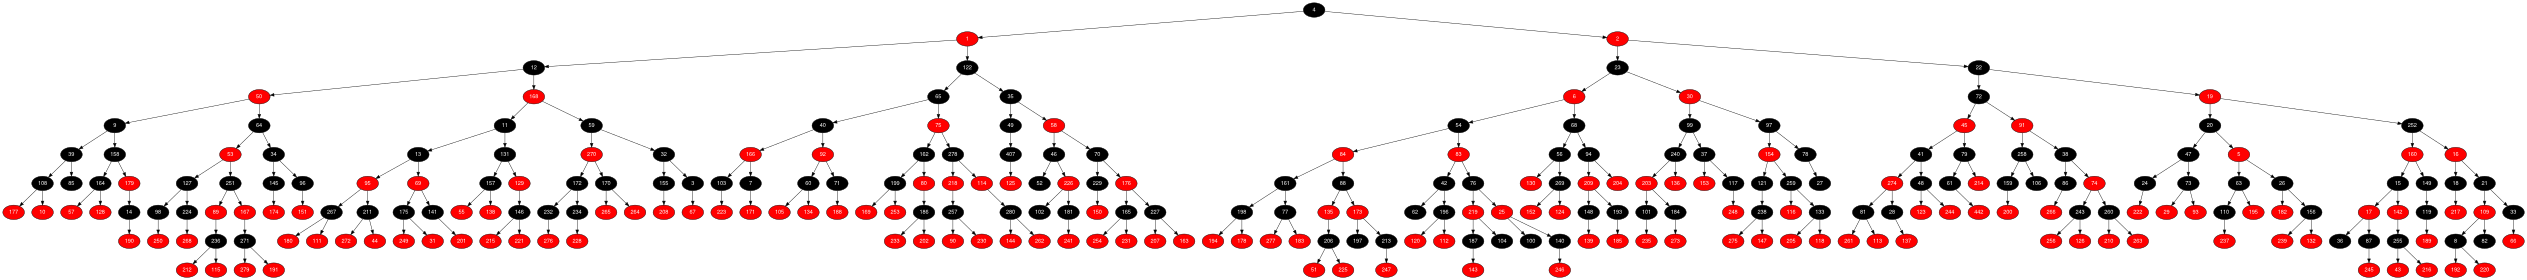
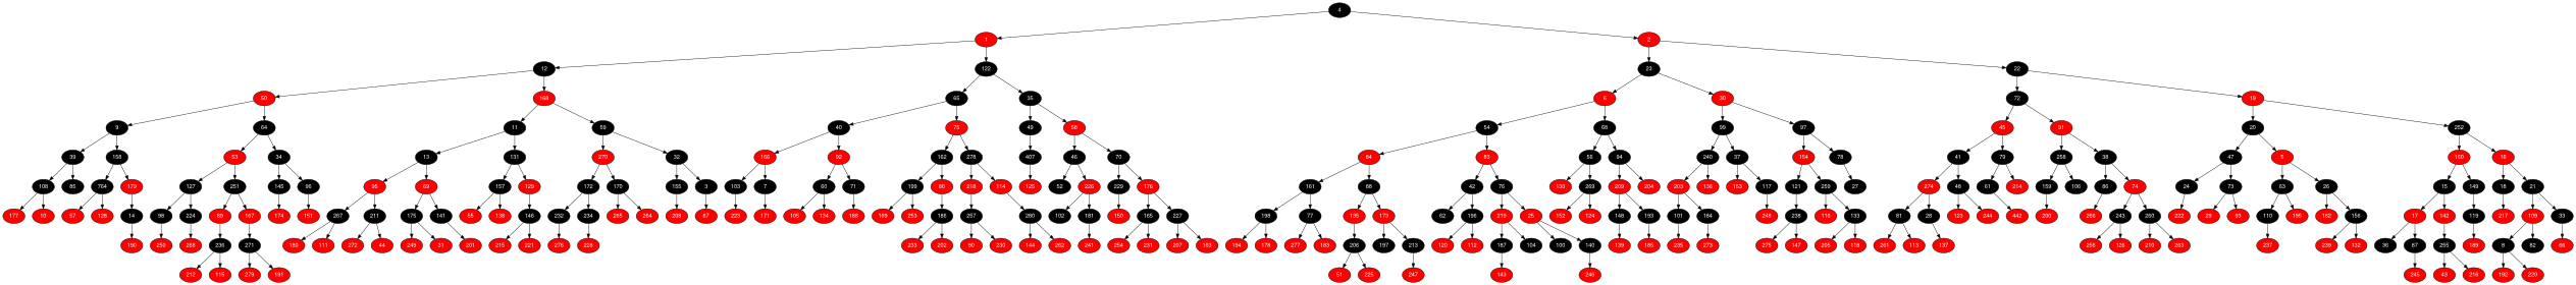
  digraph {
    node [fillcolor=" red" fontcolor=" white" fontname="Helvetica,Arial,sans-serif" style=filled]
    edge [color=black fontname="Helvetica,Arial,sans-serif"]
    4 [fillcolor=" black"]
    1
    12 [fillcolor=" black"]
    50
    9 [fillcolor=" black"]
    39 [fillcolor=" black"]
    108 [fillcolor=" black"]
    177
    10
    85 [fillcolor=" black"]
    158 [fillcolor=" black"]
-   164 [fillcolor=" black"]
+   164 [fillcolor=" black" label=764]
    57
    128
    179
    14 [fillcolor=" black"]
    190
    64 [fillcolor=" black"]
    53
    127 [fillcolor=" black"]
    98 [fillcolor=" black"]
    250
    224 [fillcolor=" black"]
    268
    251 [fillcolor=" black"]
    89
    236 [fillcolor=" black"]
    212
    115
    167
    271 [fillcolor=" black"]
    279
    191
    34 [fillcolor=" black"]
    145 [fillcolor=" black"]
    174
    96 [fillcolor=" black"]
    151
    168
    11 [fillcolor=" black"]
    13 [fillcolor=" black"]
    95
    267 [fillcolor=" black"]
    180
    111
    211 [fillcolor=" black"]
    272
    44
    69
    175 [fillcolor=" black"]
    249
    31
    141 [fillcolor=" black"]
    201
    131 [fillcolor=" black"]
    157 [fillcolor=" black"]
    55
    138
    129
    146 [fillcolor=" black"]
    215
    221
    59 [fillcolor=" black"]
    270
    172 [fillcolor=" black"]
    232 [fillcolor=" black"]
    276
    234 [fillcolor=" black"]
    228
    170 [fillcolor=" black"]
    265
    264
    32 [fillcolor=" black"]
    155 [fillcolor=" black"]
    208
    3 [fillcolor=" black"]
    67
    122 [fillcolor=" black"]
    65 [fillcolor=" black"]
    40 [fillcolor=" black"]
    166
    103 [fillcolor=" black"]
    223
    7 [fillcolor=" black"]
    171
    92
    60 [fillcolor=" black"]
    105
    134
    71 [fillcolor=" black"]
    188
    75
    162 [fillcolor=" black"]
    199 [fillcolor=" black"]
    169
    253
    80
    186 [fillcolor=" black"]
    233
    202
    278 [fillcolor=" black"]
    218
    257 [fillcolor=" black"]
    90
    230
    114
    280 [fillcolor=" black"]
    144
    262
    35 [fillcolor=" black"]
    49 [fillcolor=" black"]
    n112 [fillcolor=" black" label=407]
    125
    58
    46 [fillcolor=" black"]
    52 [fillcolor=" black"]
    226
    102 [fillcolor=" black"]
    181 [fillcolor=" black"]
    241
    70 [fillcolor=" black"]
    229 [fillcolor=" black"]
    150
    176
    165 [fillcolor=" black"]
    254
    231
    227 [fillcolor=" black"]
    207
    163
    2
    23 [fillcolor=" black"]
    6
    54 [fillcolor=" black"]
    84
    161 [fillcolor=" black"]
    198 [fillcolor=" black"]
    194
    178
    77 [fillcolor=" black"]
    277
    183
    88 [fillcolor=" black"]
    135
    206 [fillcolor=" black"]
    51
    225
    173
    197 [fillcolor=" black"]
    213 [fillcolor=" black"]
    247
    83
    42 [fillcolor=" black"]
    62 [fillcolor=" black"]
    196 [fillcolor=" black"]
    120
    112
    76 [fillcolor=" black"]
    219
    187 [fillcolor=" black"]
    143
    104 [fillcolor=" black"]
    25
    100 [fillcolor=" black"]
    140 [fillcolor=" black"]
    246
    68 [fillcolor=" black"]
    56 [fillcolor=" black"]
    130
    269 [fillcolor=" black"]
    152
    124
    94 [fillcolor=" black"]
    209
    148 [fillcolor=" black"]
    139
    193 [fillcolor=" black"]
    185
    204
    30
    99 [fillcolor=" black"]
    240 [fillcolor=" black"]
    203
    101 [fillcolor=" black"]
    235
    184 [fillcolor=" black"]
    273
    136
    37 [fillcolor=" black"]
    153
    117 [fillcolor=" black"]
    248
    97 [fillcolor=" black"]
    154
    121 [fillcolor=" black"]
    238 [fillcolor=" black"]
    275
    147
    259 [fillcolor=" black"]
    116
    133 [fillcolor=" black"]
    205
    118
    78 [fillcolor=" black"]
    27 [fillcolor=" black"]
    22 [fillcolor=" black"]
    72 [fillcolor=" black"]
    45
    41 [fillcolor=" black"]
    274
    81 [fillcolor=" black"]
    261
    113
    28 [fillcolor=" black"]
    137
    48 [fillcolor=" black"]
    123
    244
    79 [fillcolor=" black"]
    61 [fillcolor=" black"]
    n221 [label=442]
    214
    91
    258 [fillcolor=" black"]
    159 [fillcolor=" black"]
    200
    106 [fillcolor=" black"]
    38 [fillcolor=" black"]
    86 [fillcolor=" black"]
    266
    74
    243 [fillcolor=" black"]
    256
    126
    260 [fillcolor=" black"]
    210
    263
    19
    20 [fillcolor=" black"]
    47 [fillcolor=" black"]
    24 [fillcolor=" black"]
    222
    73 [fillcolor=" black"]
    29
    93
    5
    63 [fillcolor=" black"]
    110 [fillcolor=" black"]
    237
    195
    26 [fillcolor=" black"]
    182
    156 [fillcolor=" black"]
    239
    132
    252 [fillcolor=" black"]
    160
    15 [fillcolor=" black"]
    17
    36 [fillcolor=" black"]
    87 [fillcolor=" black"]
    245
    142
    255 [fillcolor=" black"]
    43
    216
    149 [fillcolor=" black"]
    119 [fillcolor=" black"]
    189
    16
    18 [fillcolor=" black"]
    217
    21 [fillcolor=" black"]
    109
    8 [fillcolor=" black"]
    192
    220
    82 [fillcolor=" black"]
    33 [fillcolor=" black"]
    66
    subgraph sub_1 {
      4
      1
      12
      50
      9
      39
      108
      177
      10
      85
      158
      164
      57
      128
      179
      14
      190
      64
      53
      127
      98
      250
      224
      268
      251
      89
      236
      212
      115
      167
      271
      279
      191
      34
      145
      174
      96
      151
      168
      11
      13
      95
      267
      180
      111
      211
      272
      44
      69
      175
      249
      31
      141
      201
      131
      157
      55
      138
      129
      146
      215
      221
      59
      270
      172
      232
      276
      234
      228
      170
      265
      264
      32
      155
      208
      3
      67
      122
      65
      40
      166
      103
      223
      7
      171
      92
      60
      105
      134
      71
      188
      75
      162
      199
      169
      253
      80
      186
      233
      202
      278
      218
      257
      90
      230
      114
      280
      144
      262
      35
      49
      n112
      125
      58
      46
      52
      226
      102
      181
      241
      70
      229
      150
      176
      165
      254
      231
      227
      207
      163
      2
      23
      6
      54
      84
      161
      198
      194
      178
      77
      277
      183
      88
      135
      206
      51
      225
      173
      197
      213
      247
      83
      42
      62
      196
      120
      112
      76
      219
      187
      143
      104
      25
      100
      140
      246
      68
      56
      130
      269
      152
      124
      94
      209
      148
      139
      193
      185
      204
      30
      99
      240
      203
      101
      235
      184
      273
      136
      37
      153
      117
      248
      97
      154
      121
      238
      275
      147
      259
      116
      133
      205
      118
      78
      27
      22
      72
      45
      41
      274
      81
      261
      113
      28
      137
      48
      123
      244
      79
      61
      n221
      214
      91
      258
      159
      200
      106
      38
      86
      266
      74
      243
      256
      126
      260
      210
      263
      19
      20
      47
      24
      222
      73
      29
      93
      5
      63
      110
      237
      195
      26
      182
      156
      239
      132
      252
      160
      15
      17
      36
      87
      245
      142
      255
      43
      216
      149
      119
      189
      16
      18
      217
      21
      109
      8
      192
      220
      82
      33
      66
    }
    4 -> 1
    4 -> 2
    1 -> 12
    1 -> 122
    12 -> 50
    12 -> 168
    50 -> 9
    50 -> 64
    9 -> 39
    9 -> 158
    39 -> 108
    39 -> 85
    108 -> 177
    108 -> 10
    158 -> 164
    158 -> 179
    164 -> 57
    164 -> 128
    179 -> 14
    14 -> 190
    64 -> 53
    64 -> 34
    53 -> 127
    53 -> 251
    127 -> 98
    127 -> 224
    98 -> 250
    224 -> 268
    251 -> 89
    251 -> 167
    89 -> 236
    236 -> 212
    236 -> 115
    167 -> 271
    271 -> 279
    271 -> 191
    34 -> 145
    34 -> 96
    145 -> 174
    96 -> 151
    168 -> 11
    168 -> 59
    11 -> 13
    11 -> 131
    13 -> 95
    13 -> 69
    95 -> 267
    95 -> 211
    267 -> 180
    267 -> 111
    211 -> 272
    211 -> 44
    69 -> 175
    69 -> 141
    175 -> 249
    175 -> 31
    141 -> 201
    131 -> 157
    131 -> 129
    157 -> 55
    157 -> 138
    129 -> 146
    146 -> 215
    146 -> 221
    59 -> 270
    59 -> 32
    270 -> 172
    270 -> 170
    172 -> 232
    172 -> 234
    232 -> 276
    234 -> 228
    170 -> 265
    170 -> 264
    32 -> 155
    32 -> 3
    155 -> 208
    3 -> 67
    122 -> 65
    122 -> 35
    65 -> 40
    65 -> 75
    40 -> 166
    40 -> 92
    166 -> 103
    166 -> 7
    103 -> 223
    7 -> 171
    92 -> 60
    92 -> 71
    60 -> 105
    60 -> 134
    71 -> 188
    75 -> 162
    75 -> 278
    162 -> 199
    162 -> 80
    199 -> 169
    199 -> 253
    80 -> 186
    186 -> 233
    186 -> 202
    278 -> 218
    278 -> 114
    218 -> 257
    257 -> 90
    257 -> 230
    114 -> 280
    280 -> 144
    280 -> 262
    35 -> 49
    35 -> 58
    49 -> n112
    n112 -> 125
    58 -> 46
    58 -> 70
    46 -> 52
    46 -> 226
    226 -> 102
    226 -> 181
    181 -> 241
    70 -> 229
    70 -> 176
    229 -> 150
    176 -> 165
    176 -> 227
    165 -> 254
    165 -> 231
    227 -> 207
    227 -> 163
    2 -> 23
    2 -> 22
    23 -> 6
    23 -> 30
    6 -> 54
    6 -> 68
    54 -> 84
    54 -> 83
    84 -> 161
    84 -> 88
    161 -> 198
    161 -> 77
    198 -> 194
    198 -> 178
    77 -> 277
    77 -> 183
    88 -> 135
    88 -> 173
    135 -> 206
    206 -> 51
    206 -> 225
    173 -> 197
    173 -> 213
    213 -> 247
    83 -> 42
    83 -> 76
    42 -> 62
    42 -> 196
    196 -> 120
    196 -> 112
    76 -> 219
    76 -> 25
    219 -> 187
    219 -> 104
    187 -> 143
    25 -> 100
    25 -> 140
    140 -> 246
    68 -> 56
    68 -> 94
    56 -> 130
    56 -> 269
    269 -> 152
    269 -> 124
    94 -> 209
    94 -> 204
    209 -> 148
    209 -> 193
    148 -> 139
    193 -> 185
    30 -> 99
    30 -> 97
    99 -> 240
    99 -> 37
    240 -> 203
    240 -> 136
    203 -> 101
    203 -> 184
    101 -> 235
    184 -> 273
    37 -> 153
    37 -> 117
    117 -> 248
    97 -> 154
    97 -> 78
    154 -> 121
    154 -> 259
    121 -> 238
    238 -> 275
    238 -> 147
    259 -> 116
    259 -> 133
    133 -> 205
    133 -> 118
    78 -> 27
    22 -> 72
    22 -> 19
    72 -> 45
    72 -> 91
    45 -> 41
    45 -> 79
    41 -> 274
    41 -> 48
    274 -> 81
    274 -> 28
    81 -> 261
    81 -> 113
    28 -> 137
    48 -> 123
    48 -> 244
    79 -> 61
    79 -> 214
    61 -> n221
    91 -> 258
    91 -> 38
    258 -> 159
    258 -> 106
    159 -> 200
    38 -> 86
    38 -> 74
    86 -> 266
    74 -> 243
    74 -> 260
    243 -> 256
    243 -> 126
    260 -> 210
    260 -> 263
    19 -> 20
    19 -> 252
    20 -> 47
    20 -> 5
    47 -> 24
    47 -> 73
    24 -> 222
    73 -> 29
    73 -> 93
    5 -> 63
    5 -> 26
    63 -> 110
    63 -> 195
    110 -> 237
    26 -> 182
    26 -> 156
    156 -> 239
    156 -> 132
    252 -> 160
    252 -> 16
    160 -> 15
    160 -> 149
    15 -> 17
    15 -> 142
    17 -> 36
    17 -> 87
    87 -> 245
    142 -> 255
    255 -> 43
    255 -> 216
    149 -> 119
    119 -> 189
    16 -> 18
    16 -> 21
    18 -> 217
    21 -> 109
    21 -> 33
    109 -> 8
    109 -> 82
    8 -> 192
    8 -> 220
    33 -> 66
  }
